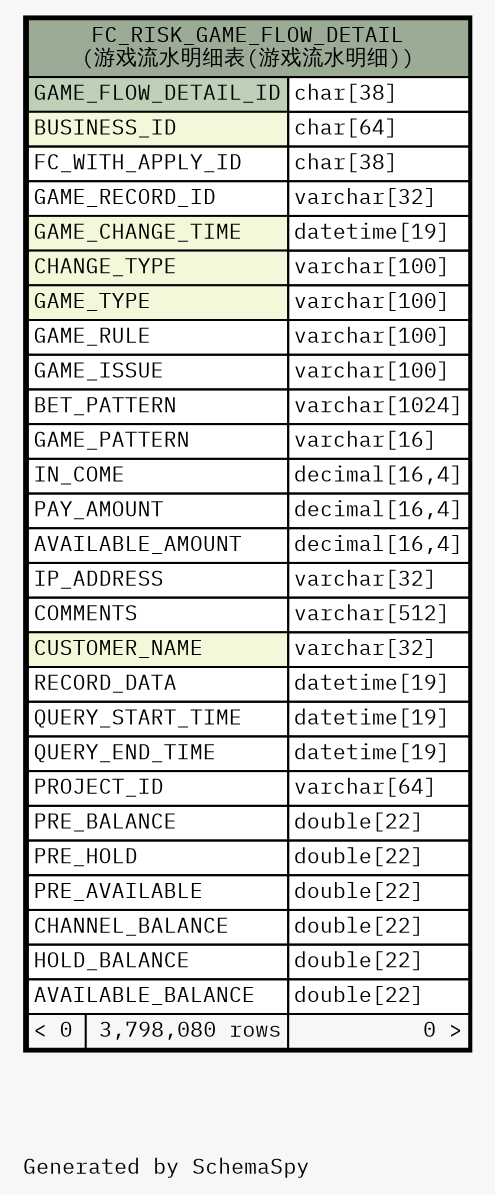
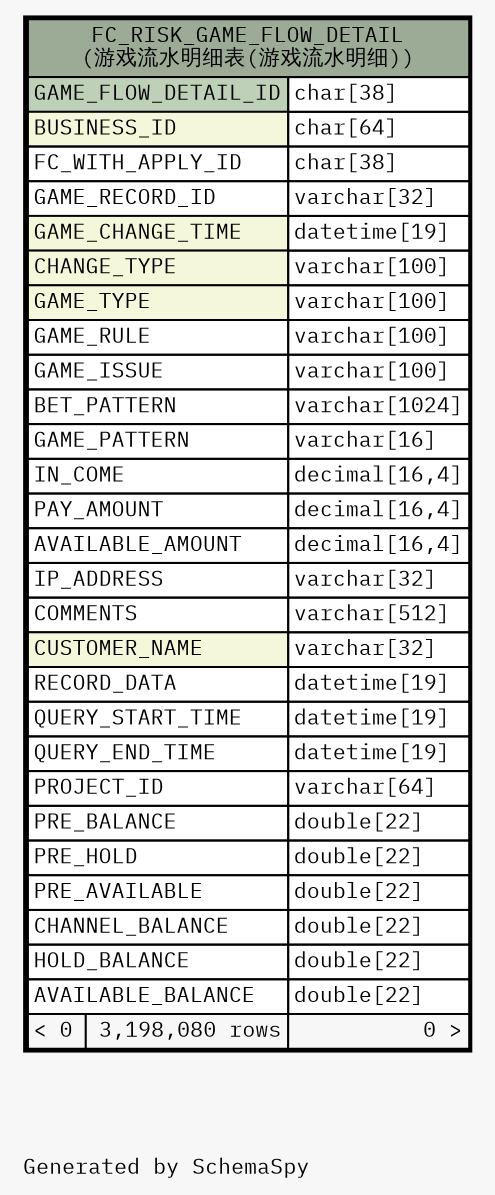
  digraph {
    bgcolor="#f7f7f7"
    fontname="IBM Plex Mono"
    fontsize=11
    label="\nGenerated by SchemaSpy"
    labeljust=l
    nodesep=0.18
    rankdir=RL
    ranksep=0.46
-   n1 [fontname="IBM Plex Mono" fontsize=11 label=<     <TABLE BORDER="2" CELLBORDER="1" CELLSPACING="0" BGCOLOR="#ffffff">       <TR><TD COLSPAN="3" BGCOLOR="#9bab96" ALIGN="CENTER">FC_RISK_GAME_FLOW_DETAIL<br/>(游戏流水明细表(游戏流水明细))</TD></TR>       <TR><TD PORT="GAME_FLOW_DETAIL_ID" COLSPAN="2" BGCOLOR="#bed1b8" ALIGN="LEFT">GAME_FLOW_DETAIL_ID</TD><TD PORT="GAME_FLOW_DETAIL_ID.type" ALIGN="LEFT">char[38]</TD></TR>       <TR><TD PORT="BUSINESS_ID" COLSPAN="2" BGCOLOR="#f4f7da" ALIGN="LEFT">BUSINESS_ID</TD><TD PORT="BUSINESS_ID.type" ALIGN="LEFT">char[64]</TD></TR>       <TR><TD PORT="FC_WITH_APPLY_ID" COLSPAN="2" ALIGN="LEFT">FC_WITH_APPLY_ID</TD><TD PORT="FC_WITH_APPLY_ID.type" ALIGN="LEFT">char[38]</TD></TR>       <TR><TD PORT="GAME_RECORD_ID" COLSPAN="2" ALIGN="LEFT">GAME_RECORD_ID</TD><TD PORT="GAME_RECORD_ID.type" ALIGN="LEFT">varchar[32]</TD></TR>       <TR><TD PORT="GAME_CHANGE_TIME" COLSPAN="2" BGCOLOR="#f4f7da" ALIGN="LEFT">GAME_CHANGE_TIME</TD><TD PORT="GAME_CHANGE_TIME.type" ALIGN="LEFT">datetime[19]</TD></TR>       <TR><TD PORT="CHANGE_TYPE" COLSPAN="2" BGCOLOR="#f4f7da" ALIGN="LEFT">CHANGE_TYPE</TD><TD PORT="CHANGE_TYPE.type" ALIGN="LEFT">varchar[100]</TD></TR>       <TR><TD PORT="GAME_TYPE" COLSPAN="2" BGCOLOR="#f4f7da" ALIGN="LEFT">GAME_TYPE</TD><TD PORT="GAME_TYPE.type" ALIGN="LEFT">varchar[100]</TD></TR>       <TR><TD PORT="GAME_RULE" COLSPAN="2" ALIGN="LEFT">GAME_RULE</TD><TD PORT="GAME_RULE.type" ALIGN="LEFT">varchar[100]</TD></TR>       <TR><TD PORT="GAME_ISSUE" COLSPAN="2" ALIGN="LEFT">GAME_ISSUE</TD><TD PORT="GAME_ISSUE.type" ALIGN="LEFT">varchar[100]</TD></TR>       <TR><TD PORT="BET_PATTERN" COLSPAN="2" ALIGN="LEFT">BET_PATTERN</TD><TD PORT="BET_PATTERN.type" ALIGN="LEFT">varchar[1024]</TD></TR>       <TR><TD PORT="GAME_PATTERN" COLSPAN="2" ALIGN="LEFT">GAME_PATTERN</TD><TD PORT="GAME_PATTERN.type" ALIGN="LEFT">varchar[16]</TD></TR>       <TR><TD PORT="IN_COME" COLSPAN="2" ALIGN="LEFT">IN_COME</TD><TD PORT="IN_COME.type" ALIGN="LEFT">decimal[16,4]</TD></TR>       <TR><TD PORT="PAY_AMOUNT" COLSPAN="2" ALIGN="LEFT">PAY_AMOUNT</TD><TD PORT="PAY_AMOUNT.type" ALIGN="LEFT">decimal[16,4]</TD></TR>       <TR><TD PORT="AVAILABLE_AMOUNT" COLSPAN="2" ALIGN="LEFT">AVAILABLE_AMOUNT</TD><TD PORT="AVAILABLE_AMOUNT.type" ALIGN="LEFT">decimal[16,4]</TD></TR>       <TR><TD PORT="IP_ADDRESS" COLSPAN="2" ALIGN="LEFT">IP_ADDRESS</TD><TD PORT="IP_ADDRESS.type" ALIGN="LEFT">varchar[32]</TD></TR>       <TR><TD PORT="COMMENTS" COLSPAN="2" ALIGN="LEFT">COMMENTS</TD><TD PORT="COMMENTS.type" ALIGN="LEFT">varchar[512]</TD></TR>       <TR><TD PORT="CUSTOMER_NAME" COLSPAN="2" BGCOLOR="#f4f7da" ALIGN="LEFT">CUSTOMER_NAME</TD><TD PORT="CUSTOMER_NAME.type" ALIGN="LEFT">varchar[32]</TD></TR>       <TR><TD PORT="RECORD_DATA" COLSPAN="2" ALIGN="LEFT">RECORD_DATA</TD><TD PORT="RECORD_DATA.type" ALIGN="LEFT">datetime[19]</TD></TR>       <TR><TD PORT="QUERY_START_TIME" COLSPAN="2" ALIGN="LEFT">QUERY_START_TIME</TD><TD PORT="QUERY_START_TIME.type" ALIGN="LEFT">datetime[19]</TD></TR>       <TR><TD PORT="QUERY_END_TIME" COLSPAN="2" ALIGN="LEFT">QUERY_END_TIME</TD><TD PORT="QUERY_END_TIME.type" ALIGN="LEFT">datetime[19]</TD></TR>       <TR><TD PORT="PROJECT_ID" COLSPAN="2" ALIGN="LEFT">PROJECT_ID</TD><TD PORT="PROJECT_ID.type" ALIGN="LEFT">varchar[64]</TD></TR>       <TR><TD PORT="PRE_BALANCE" COLSPAN="2" ALIGN="LEFT">PRE_BALANCE</TD><TD PORT="PRE_BALANCE.type" ALIGN="LEFT">double[22]</TD></TR>       <TR><TD PORT="PRE_HOLD" COLSPAN="2" ALIGN="LEFT">PRE_HOLD</TD><TD PORT="PRE_HOLD.type" ALIGN="LEFT">double[22]</TD></TR>       <TR><TD PORT="PRE_AVAILABLE" COLSPAN="2" ALIGN="LEFT">PRE_AVAILABLE</TD><TD PORT="PRE_AVAILABLE.type" ALIGN="LEFT">double[22]</TD></TR>       <TR><TD PORT="CHANNEL_BALANCE" COLSPAN="2" ALIGN="LEFT">CHANNEL_BALANCE</TD><TD PORT="CHANNEL_BALANCE.type" ALIGN="LEFT">double[22]</TD></TR>       <TR><TD PORT="HOLD_BALANCE" COLSPAN="2" ALIGN="LEFT">HOLD_BALANCE</TD><TD PORT="HOLD_BALANCE.type" ALIGN="LEFT">double[22]</TD></TR>       <TR><TD PORT="AVAILABLE_BALANCE" COLSPAN="2" ALIGN="LEFT">AVAILABLE_BALANCE</TD><TD PORT="AVAILABLE_BALANCE.type" ALIGN="LEFT">double[22]</TD></TR>       <TR><TD ALIGN="LEFT" BGCOLOR="#f7f7f7">&lt; 0</TD><TD ALIGN="RIGHT" BGCOLOR="#f7f7f7">3,798,080 rows</TD><TD ALIGN="RIGHT" BGCOLOR="#f7f7f7">0 &gt;</TD></TR>     </TABLE>> shape=plaintext]
+   n1 [fontname="IBM Plex Mono" fontsize=11 label=<     <TABLE BORDER="2" CELLBORDER="1" CELLSPACING="0" BGCOLOR="#ffffff">       <TR><TD COLSPAN="3" BGCOLOR="#9bab96" ALIGN="CENTER">FC_RISK_GAME_FLOW_DETAIL<br/>(游戏流水明细表(游戏流水明细))</TD></TR>       <TR><TD PORT="GAME_FLOW_DETAIL_ID" COLSPAN="2" BGCOLOR="#bed1b8" ALIGN="LEFT">GAME_FLOW_DETAIL_ID</TD><TD PORT="GAME_FLOW_DETAIL_ID.type" ALIGN="LEFT">char[38]</TD></TR>       <TR><TD PORT="BUSINESS_ID" COLSPAN="2" BGCOLOR="#f4f7da" ALIGN="LEFT">BUSINESS_ID</TD><TD PORT="BUSINESS_ID.type" ALIGN="LEFT">char[64]</TD></TR>       <TR><TD PORT="FC_WITH_APPLY_ID" COLSPAN="2" ALIGN="LEFT">FC_WITH_APPLY_ID</TD><TD PORT="FC_WITH_APPLY_ID.type" ALIGN="LEFT">char[38]</TD></TR>       <TR><TD PORT="GAME_RECORD_ID" COLSPAN="2" ALIGN="LEFT">GAME_RECORD_ID</TD><TD PORT="GAME_RECORD_ID.type" ALIGN="LEFT">varchar[32]</TD></TR>       <TR><TD PORT="GAME_CHANGE_TIME" COLSPAN="2" BGCOLOR="#f4f7da" ALIGN="LEFT">GAME_CHANGE_TIME</TD><TD PORT="GAME_CHANGE_TIME.type" ALIGN="LEFT">datetime[19]</TD></TR>       <TR><TD PORT="CHANGE_TYPE" COLSPAN="2" BGCOLOR="#f4f7da" ALIGN="LEFT">CHANGE_TYPE</TD><TD PORT="CHANGE_TYPE.type" ALIGN="LEFT">varchar[100]</TD></TR>       <TR><TD PORT="GAME_TYPE" COLSPAN="2" BGCOLOR="#f4f7da" ALIGN="LEFT">GAME_TYPE</TD><TD PORT="GAME_TYPE.type" ALIGN="LEFT">varchar[100]</TD></TR>       <TR><TD PORT="GAME_RULE" COLSPAN="2" ALIGN="LEFT">GAME_RULE</TD><TD PORT="GAME_RULE.type" ALIGN="LEFT">varchar[100]</TD></TR>       <TR><TD PORT="GAME_ISSUE" COLSPAN="2" ALIGN="LEFT">GAME_ISSUE</TD><TD PORT="GAME_ISSUE.type" ALIGN="LEFT">varchar[100]</TD></TR>       <TR><TD PORT="BET_PATTERN" COLSPAN="2" ALIGN="LEFT">BET_PATTERN</TD><TD PORT="BET_PATTERN.type" ALIGN="LEFT">varchar[1024]</TD></TR>       <TR><TD PORT="GAME_PATTERN" COLSPAN="2" ALIGN="LEFT">GAME_PATTERN</TD><TD PORT="GAME_PATTERN.type" ALIGN="LEFT">varchar[16]</TD></TR>       <TR><TD PORT="IN_COME" COLSPAN="2" ALIGN="LEFT">IN_COME</TD><TD PORT="IN_COME.type" ALIGN="LEFT">decimal[16,4]</TD></TR>       <TR><TD PORT="PAY_AMOUNT" COLSPAN="2" ALIGN="LEFT">PAY_AMOUNT</TD><TD PORT="PAY_AMOUNT.type" ALIGN="LEFT">decimal[16,4]</TD></TR>       <TR><TD PORT="AVAILABLE_AMOUNT" COLSPAN="2" ALIGN="LEFT">AVAILABLE_AMOUNT</TD><TD PORT="AVAILABLE_AMOUNT.type" ALIGN="LEFT">decimal[16,4]</TD></TR>       <TR><TD PORT="IP_ADDRESS" COLSPAN="2" ALIGN="LEFT">IP_ADDRESS</TD><TD PORT="IP_ADDRESS.type" ALIGN="LEFT">varchar[32]</TD></TR>       <TR><TD PORT="COMMENTS" COLSPAN="2" ALIGN="LEFT">COMMENTS</TD><TD PORT="COMMENTS.type" ALIGN="LEFT">varchar[512]</TD></TR>       <TR><TD PORT="CUSTOMER_NAME" COLSPAN="2" BGCOLOR="#f4f7da" ALIGN="LEFT">CUSTOMER_NAME</TD><TD PORT="CUSTOMER_NAME.type" ALIGN="LEFT">varchar[32]</TD></TR>       <TR><TD PORT="RECORD_DATA" COLSPAN="2" ALIGN="LEFT">RECORD_DATA</TD><TD PORT="RECORD_DATA.type" ALIGN="LEFT">datetime[19]</TD></TR>       <TR><TD PORT="QUERY_START_TIME" COLSPAN="2" ALIGN="LEFT">QUERY_START_TIME</TD><TD PORT="QUERY_START_TIME.type" ALIGN="LEFT">datetime[19]</TD></TR>       <TR><TD PORT="QUERY_END_TIME" COLSPAN="2" ALIGN="LEFT">QUERY_END_TIME</TD><TD PORT="QUERY_END_TIME.type" ALIGN="LEFT">datetime[19]</TD></TR>       <TR><TD PORT="PROJECT_ID" COLSPAN="2" ALIGN="LEFT">PROJECT_ID</TD><TD PORT="PROJECT_ID.type" ALIGN="LEFT">varchar[64]</TD></TR>       <TR><TD PORT="PRE_BALANCE" COLSPAN="2" ALIGN="LEFT">PRE_BALANCE</TD><TD PORT="PRE_BALANCE.type" ALIGN="LEFT">double[22]</TD></TR>       <TR><TD PORT="PRE_HOLD" COLSPAN="2" ALIGN="LEFT">PRE_HOLD</TD><TD PORT="PRE_HOLD.type" ALIGN="LEFT">double[22]</TD></TR>       <TR><TD PORT="PRE_AVAILABLE" COLSPAN="2" ALIGN="LEFT">PRE_AVAILABLE</TD><TD PORT="PRE_AVAILABLE.type" ALIGN="LEFT">double[22]</TD></TR>       <TR><TD PORT="CHANNEL_BALANCE" COLSPAN="2" ALIGN="LEFT">CHANNEL_BALANCE</TD><TD PORT="CHANNEL_BALANCE.type" ALIGN="LEFT">double[22]</TD></TR>       <TR><TD PORT="HOLD_BALANCE" COLSPAN="2" ALIGN="LEFT">HOLD_BALANCE</TD><TD PORT="HOLD_BALANCE.type" ALIGN="LEFT">double[22]</TD></TR>       <TR><TD PORT="AVAILABLE_BALANCE" COLSPAN="2" ALIGN="LEFT">AVAILABLE_BALANCE</TD><TD PORT="AVAILABLE_BALANCE.type" ALIGN="LEFT">double[22]</TD></TR>       <TR><TD ALIGN="LEFT" BGCOLOR="#f7f7f7">&lt; 0</TD><TD ALIGN="RIGHT" BGCOLOR="#f7f7f7">3,198,080 rows</TD><TD ALIGN="RIGHT" BGCOLOR="#f7f7f7">0 &gt;</TD></TR>     </TABLE>> shape=plaintext]
  }
